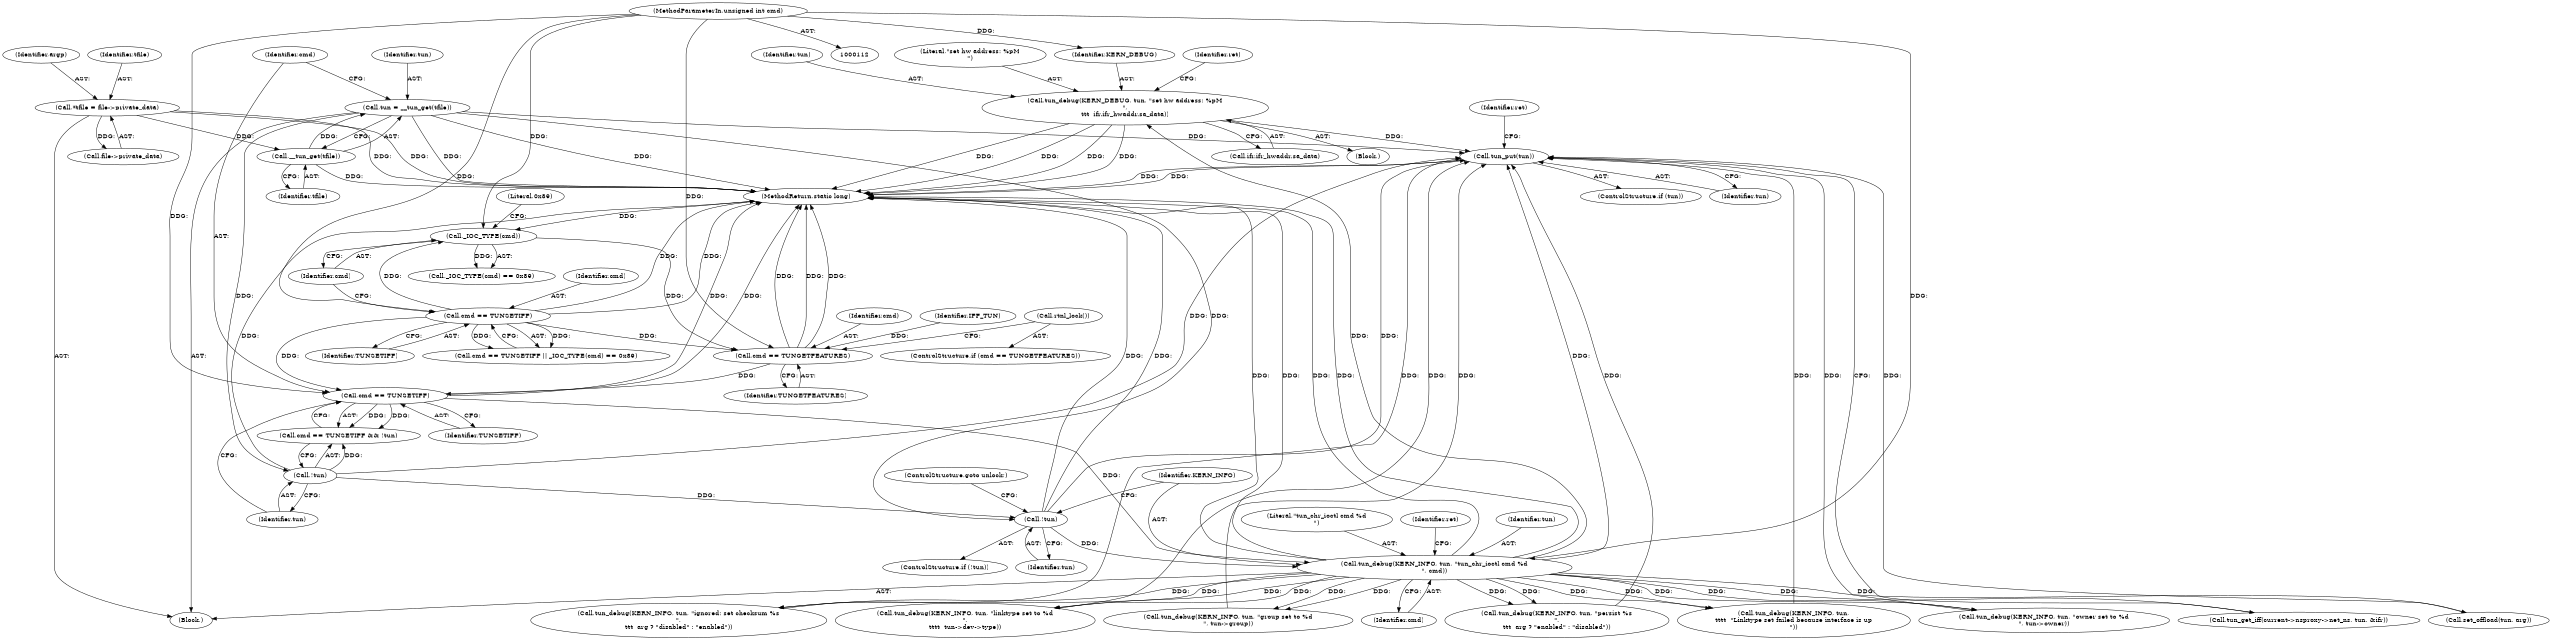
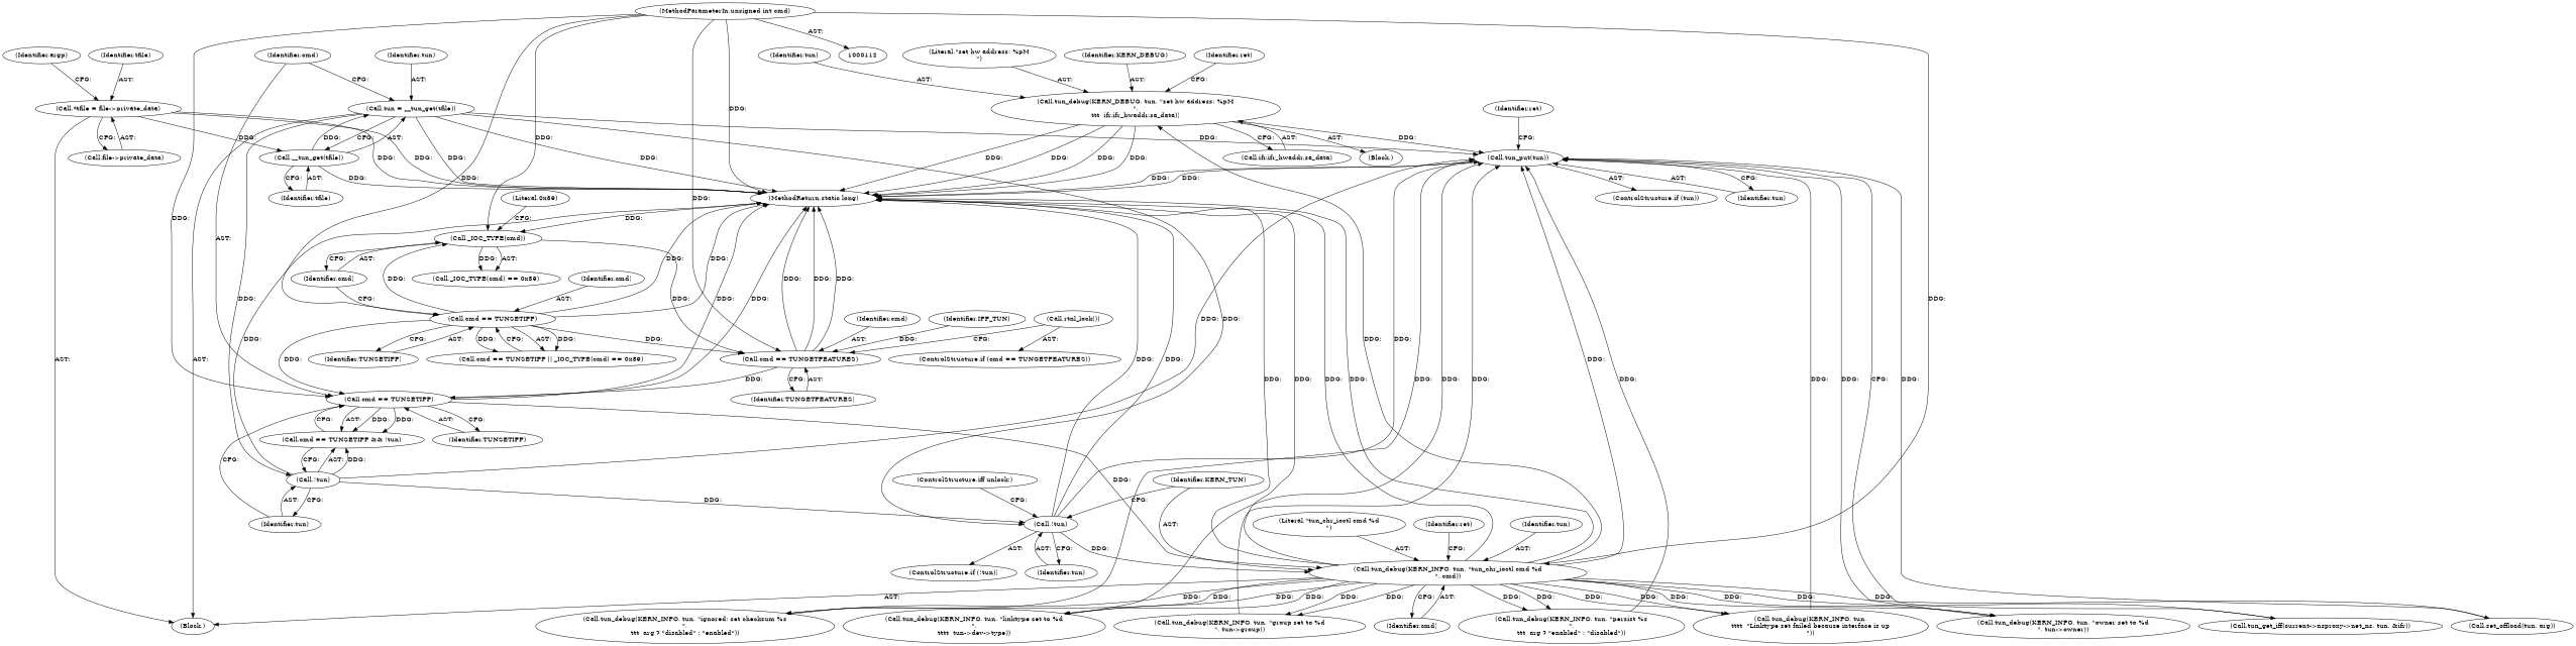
  digraph {
    n1 [label="(Call,tun_debug(KERN_DEBUG, tun, \"set hw address: %pM\n\",\n\t\t\t  ifr.ifr_hwaddr.sa_data))"]
    n2 [label="(Call,tun_put(tun))"]
    n3 [label="(Call,ifr.ifr_hwaddr.sa_data)"]
    n4 [label="(Block,)"]
    n5 [label="(MethodReturn,static long)"]
    n6 [label="(ControlStructure,if (tun))"]
    n7 [label="(Identifier,tun)"]
    n8 [label="(Call,_IOC_TYPE(cmd))"]
    n9 [label="(Call,tun_debug(KERN_INFO, tun, \"tun_chr_ioctl cmd %d\n\", cmd))"]
    n10 [label="(Call,set_offload(tun, arg))"]
    n11 [label="(Block,)"]
    n12 [label="(Call,tun_get_iff(current->nsproxy->net_ns, tun, &ifr))"]
    n13 [label="(Call,tun_debug(KERN_INFO, tun, \"persist %s\n\",\n\t\t\t  arg ? \"enabled\" : \"disabled\"))"]
    n14 [label="(Call,tun_debug(KERN_INFO, tun,\n\t\t\t\t  \"Linktype set failed because interface is up\n\"))"]
    n15 [label="(Call,tun_debug(KERN_INFO, tun, \"owner set to %d\n\", tun->owner))"]
    n16 [label="(Identifier,cmd)"]
    n17 [label="(Call,tun_debug(KERN_INFO, tun, \"ignored: set checksum %s\n\",\n\t\t\t  arg ? \"disabled\" : \"enabled\"))"]
    n18 [label="(Call,tun_debug(KERN_INFO, tun, \"linktype set to %d\n\",\n\t\t\t\t  tun->dev->type))"]
    n19 [label="(Call,tun_debug(KERN_INFO, tun, \"group set to %d\n\", tun->group))"]
    n20 [label="(Call,!tun)"]
    n21 [label="(Identifier,tun)"]
    n22 [label="(ControlStructure,if (!tun))"]
    n23 [label="(Call,tun = __tun_get(tfile))"]
    n24 [label="(Call,__tun_get(tfile))"]
    n25 [label="(Call,!tun)"]
    n26 [label="(Identifier,tfile)"]
    n27 [label="(Call,cmd == TUNSETIFF && !tun)"]
    n28 [label="(Identifier,tun)"]
    n29 [label="(Call,*tfile = file->private_data)"]
    n30 [label="(Call,file->private_data)"]
    n31 [label="(Call,cmd == TUNSETIFF)"]
    n32 [label="(Identifier,TUNSETIFF)"]
    n33 [label="(Call,cmd == TUNGETFEATURES)"]
    n34 [label="(Identifier,TUNGETFEATURES)"]
    n35 [label="(ControlStructure,if (cmd == TUNGETFEATURES))"]
    n36 [label="(Call,cmd == TUNSETIFF)"]
    n37 [label="(Call,cmd == TUNSETIFF || _IOC_TYPE(cmd) == 0x89)"]
    n38 [label="(Identifier,TUNSETIFF)"]
    n39 [label="(Identifier,cmd)"]
    n40 [label="(Call,_IOC_TYPE(cmd) == 0x89)"]
    n41 [label="(MethodParameterIn,unsigned int cmd)"]
    1000112
    n43 [label="(Identifier,cmd)"]
    n44 [label="(Identifier,ret)"]
    n45 [label="(Identifier,cmd)"]
    n46 [label="(Identifier,tfile)"]
    n47 [label="(Identifier,cmd)"]
    n48 [label="(Identifier,tun)"]
    n49 [label="(Literal,\"tun_chr_ioctl cmd %d\n\")"]
    n50 [label="(Identifier,ret)"]
    n51 [label="(Identifier,argp)"]
-   n52 [label="(Identifier,KERN_INFO)"]
-   n53 [label="(ControlStructure,goto unlock;)"]
+   n52 [label="(Identifier,KERN_TUN)"]
+   n53 [label="(ControlStructure,iff unlock;)"]
    n54 [label="(Identifier,KERN_DEBUG)"]
    n55 [label="(Identifier,ret)"]
    n56 [label="(Identifier,IFF_TUN)"]
    n57 [label="(Identifier,tun)"]
    n58 [label="(Identifier,tun)"]
    n59 [label="(Literal,\"set hw address: %pM\n\")"]
    n60 [label="(Call,rtnl_lock())"]
    n61 [label="(Literal,0x89)"]
    n1 -> n2 [label="DDG: "]
    n1 -> n3 [label="CFG: "]
    n1 -> n4 [label="AST: "]
    n1 -> n5 [label="DDG: "]
    n1 -> n5 [label="DDG: "]
    n1 -> n5 [label="DDG: "]
    n1 -> n5 [label="DDG: "]
    n2 -> n5 [label="DDG: "]
    n2 -> n5 [label="DDG: "]
    n2 -> n6 [label="AST: "]
    n2 -> n7 [label="CFG: "]
    n3 -> n1 [label="AST: "]
    n5 -> n8 [label="DDG: "]
    n7 -> n2 [label="AST: "]
    n8 -> n33 [label="DDG: "]
    n8 -> n39 [label="CFG: "]
    n8 -> n40 [label="AST: "]
    n8 -> n40 [label="DDG: "]
    n9 -> n1 [label="DDG: "]
    n9 -> n2 [label="DDG: "]
    n9 -> n5 [label="DDG: "]
    n9 -> n5 [label="DDG: "]
    n9 -> n5 [label="DDG: "]
    n9 -> n5 [label="DDG: "]
    n9 -> n10 [label="DDG: "]
    n9 -> n11 [label="AST: "]
    n9 -> n12 [label="DDG: "]
    n9 -> n13 [label="DDG: "]
    n9 -> n13 [label="DDG: "]
    n9 -> n14 [label="DDG: "]
    n9 -> n14 [label="DDG: "]
    n9 -> n15 [label="DDG: "]
    n9 -> n15 [label="DDG: "]
    n9 -> n16 [label="CFG: "]
    n9 -> n17 [label="DDG: "]
    n9 -> n17 [label="DDG: "]
    n9 -> n18 [label="DDG: "]
    n9 -> n18 [label="DDG: "]
    n9 -> n19 [label="DDG: "]
    n9 -> n19 [label="DDG: "]
    n10 -> n2 [label="DDG: "]
    n12 -> n2 [label="CFG: "]
    n13 -> n2 [label="DDG: "]
    n14 -> n2 [label="DDG: "]
    n15 -> n2 [label="DDG: "]
    n16 -> n9 [label="AST: "]
    n17 -> n2 [label="DDG: "]
    n18 -> n2 [label="DDG: "]
    n19 -> n2 [label="DDG: "]
    n20 -> n2 [label="DDG: "]
    n20 -> n5 [label="DDG: "]
    n20 -> n5 [label="DDG: "]
    n20 -> n9 [label="DDG: "]
    n20 -> n21 [label="CFG: "]
    n20 -> n22 [label="AST: "]
    n21 -> n20 [label="AST: "]
    n23 -> n2 [label="DDG: "]
    n23 -> n5 [label="DDG: "]
    n23 -> n5 [label="DDG: "]
    n23 -> n11 [label="AST: "]
    n23 -> n20 [label="DDG: "]
    n23 -> n24 [label="CFG: "]
    n23 -> n25 [label="DDG: "]
    n24 -> n5 [label="DDG: "]
    n24 -> n23 [label="AST: "]
    n24 -> n23 [label="DDG: "]
    n24 -> n26 [label="CFG: "]
    n25 -> n2 [label="DDG: "]
    n25 -> n5 [label="DDG: "]
    n25 -> n20 [label="DDG: "]
    n25 -> n27 [label="AST: "]
    n25 -> n27 [label="DDG: "]
    n25 -> n28 [label="CFG: "]
    n26 -> n24 [label="AST: "]
    n27 -> n25 [label="CFG: "]
    n27 -> n31 [label="CFG: "]
    n28 -> n25 [label="AST: "]
    n28 -> n31 [label="CFG: "]
    n29 -> n5 [label="DDG: "]
    n29 -> n5 [label="DDG: "]
    n29 -> n11 [label="AST: "]
    n29 -> n24 [label="DDG: "]
-   n29 -> n30 [label="DDG: "]
+   n29 -> n30 [label="CFG: "]
    n30 -> n29 [label="AST: "]
    n31 -> n5 [label="DDG: "]
    n31 -> n5 [label="DDG: "]
    n31 -> n9 [label="DDG: "]
    n31 -> n27 [label="AST: "]
    n31 -> n27 [label="DDG: "]
    n31 -> n27 [label="DDG: "]
    n31 -> n32 [label="CFG: "]
    n32 -> n31 [label="AST: "]
    n33 -> n5 [label="DDG: "]
    n33 -> n5 [label="DDG: "]
    n33 -> n5 [label="DDG: "]
    n33 -> n31 [label="DDG: "]
    n33 -> n34 [label="CFG: "]
    n34 -> n33 [label="AST: "]
    n36 -> n5 [label="DDG: "]
    n36 -> n5 [label="DDG: "]
    n36 -> n8 [label="DDG: "]
    n36 -> n31 [label="DDG: "]
    n36 -> n33 [label="DDG: "]
    n36 -> n37 [label="AST: "]
    n36 -> n37 [label="DDG: "]
    n36 -> n37 [label="DDG: "]
    n36 -> n38 [label="CFG: "]
    n37 -> n36 [label="CFG: "]
    n38 -> n36 [label="AST: "]
    n39 -> n8 [label="AST: "]
    n39 -> n36 [label="CFG: "]
-   n41 -> n54 [label="DDG: "]
+   n41 -> n5 [label="DDG: "]
    n41 -> n8 [label="DDG: "]
    n41 -> n9 [label="DDG: "]
    n41 -> n31 [label="DDG: "]
    n41 -> n33 [label="DDG: "]
    n41 -> n36 [label="DDG: "]
    n41 -> 1000112 [label="AST: "]
    n43 -> n36 [label="AST: "]
    n44 -> n2 [label="CFG: "]
    n45 -> n23 [label="CFG: "]
    n45 -> n31 [label="AST: "]
    n46 -> n29 [label="AST: "]
    n47 -> n33 [label="AST: "]
    n48 -> n23 [label="AST: "]
    n49 -> n9 [label="AST: "]
    n50 -> n9 [label="CFG: "]
-   n51 -> n29 [label="AST: "]
+   n51 -> n29 [label="CFG: "]
    n52 -> n9 [label="AST: "]
    n52 -> n20 [label="CFG: "]
    n53 -> n20 [label="CFG: "]
    n54 -> n1 [label="AST: "]
    n55 -> n1 [label="CFG: "]
    n56 -> n33 [label="DDG: "]
    n57 -> n1 [label="AST: "]
    n58 -> n9 [label="AST: "]
    n59 -> n1 [label="AST: "]
    n60 -> n33 [label="CFG: "]
    n60 -> n35 [label="AST: "]
    n61 -> n8 [label="CFG: "]
  }
